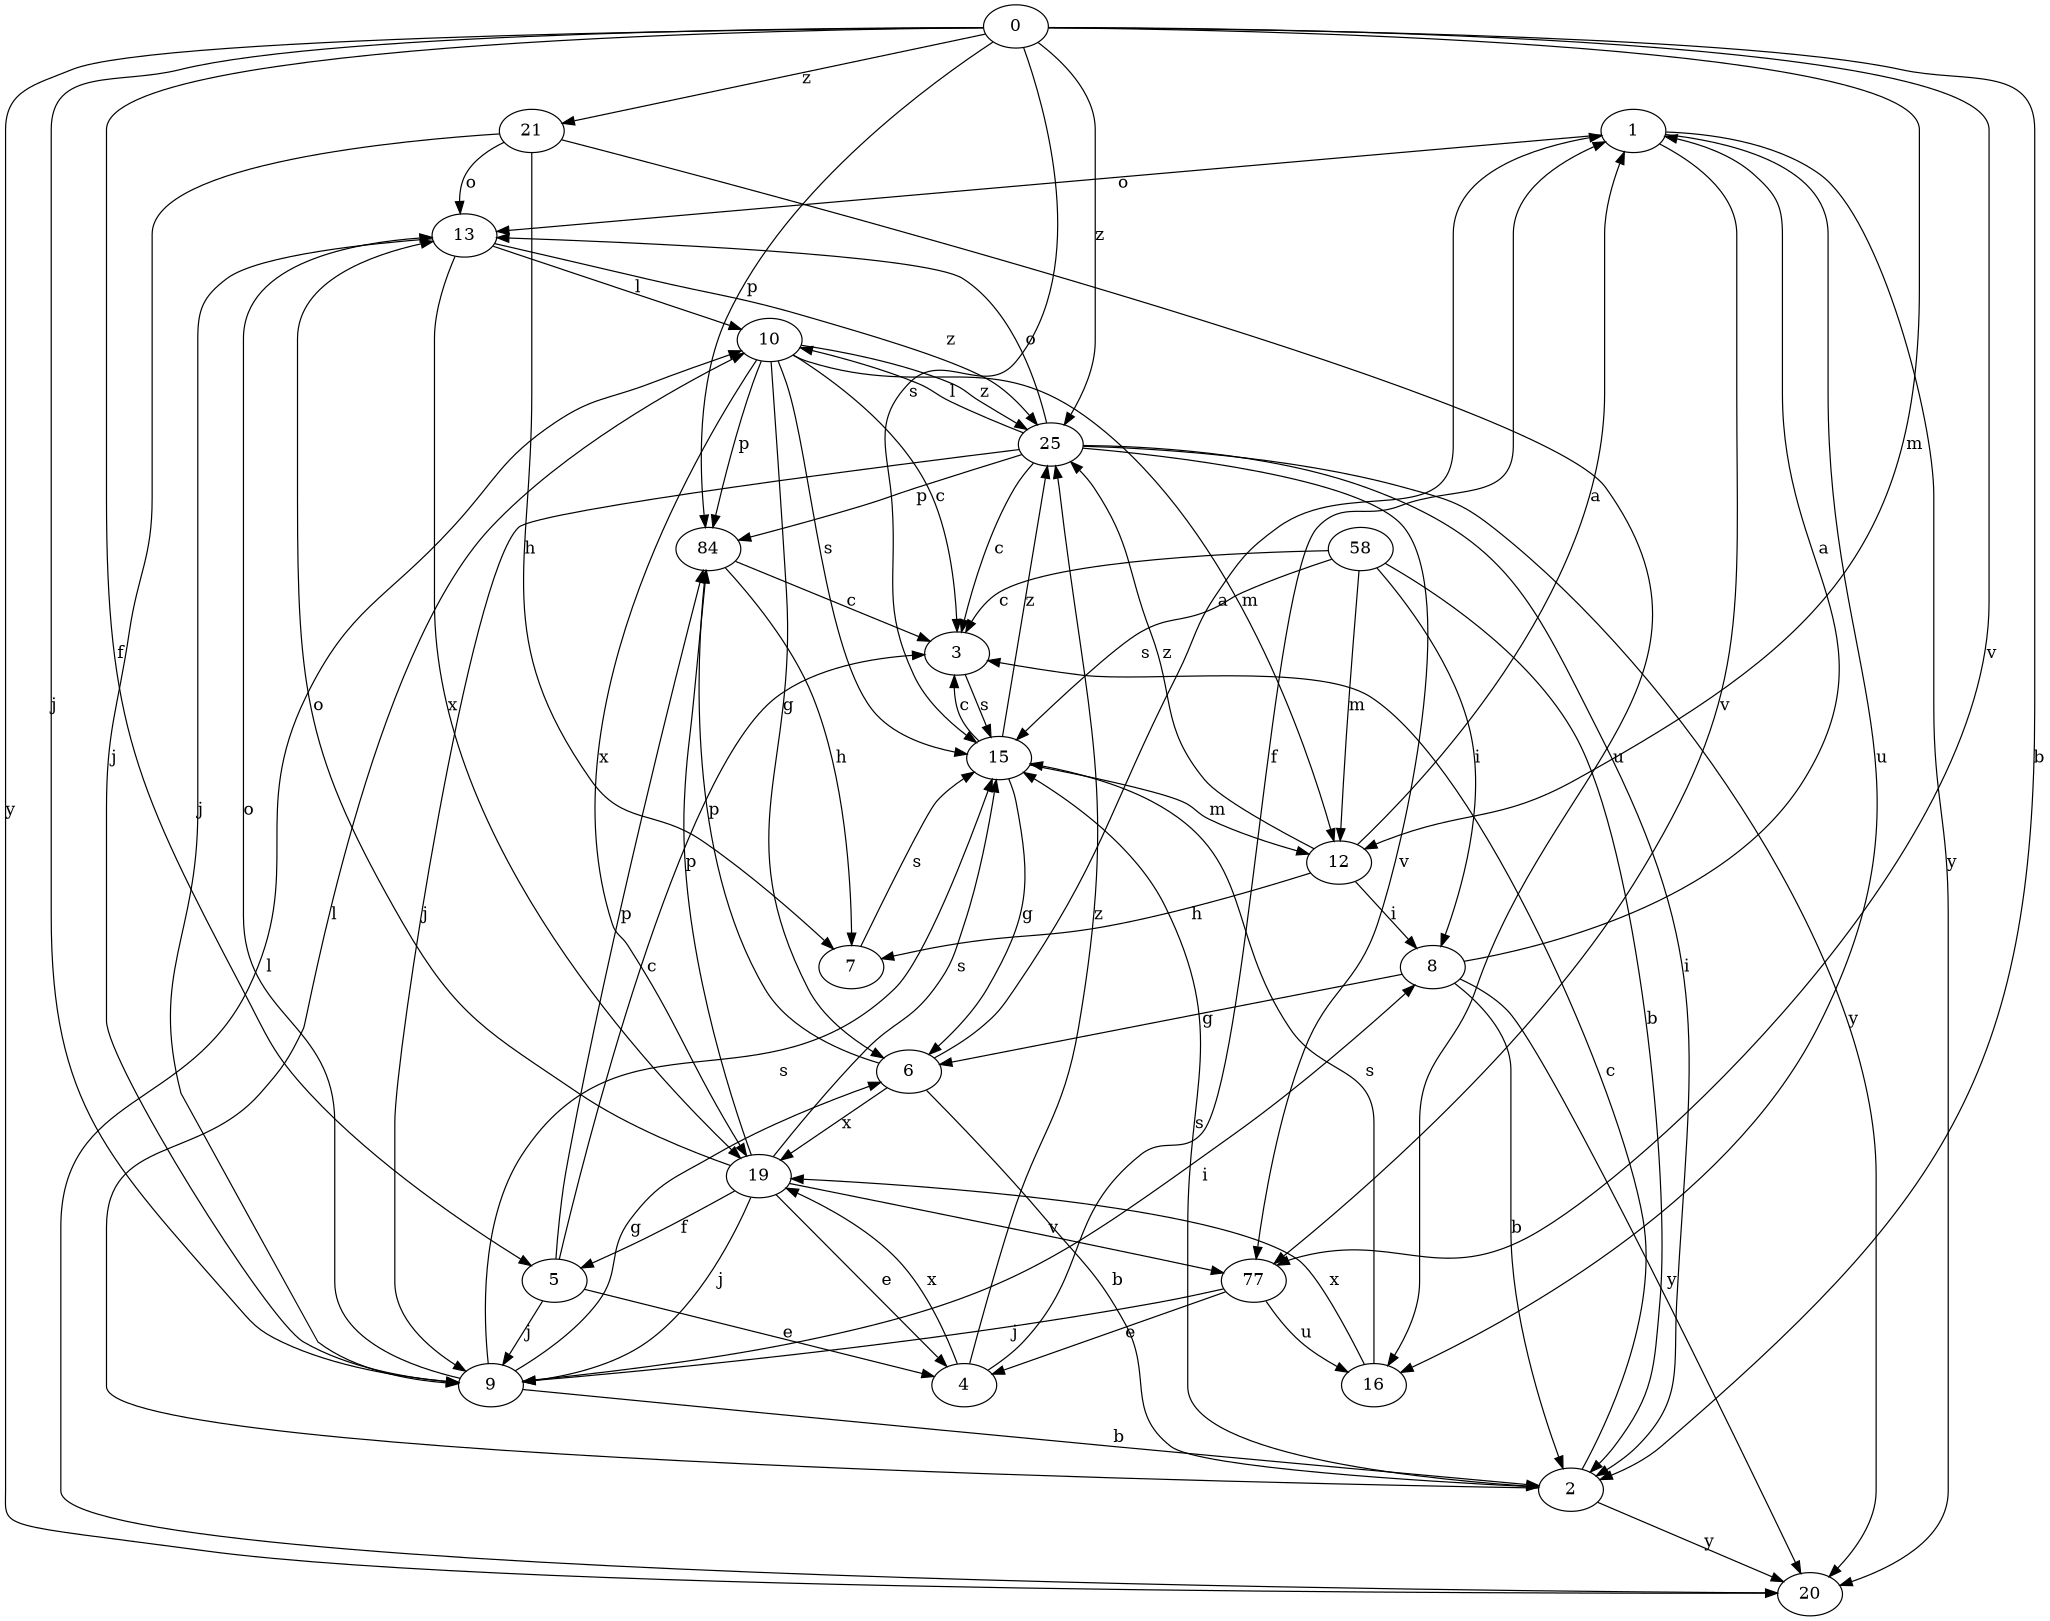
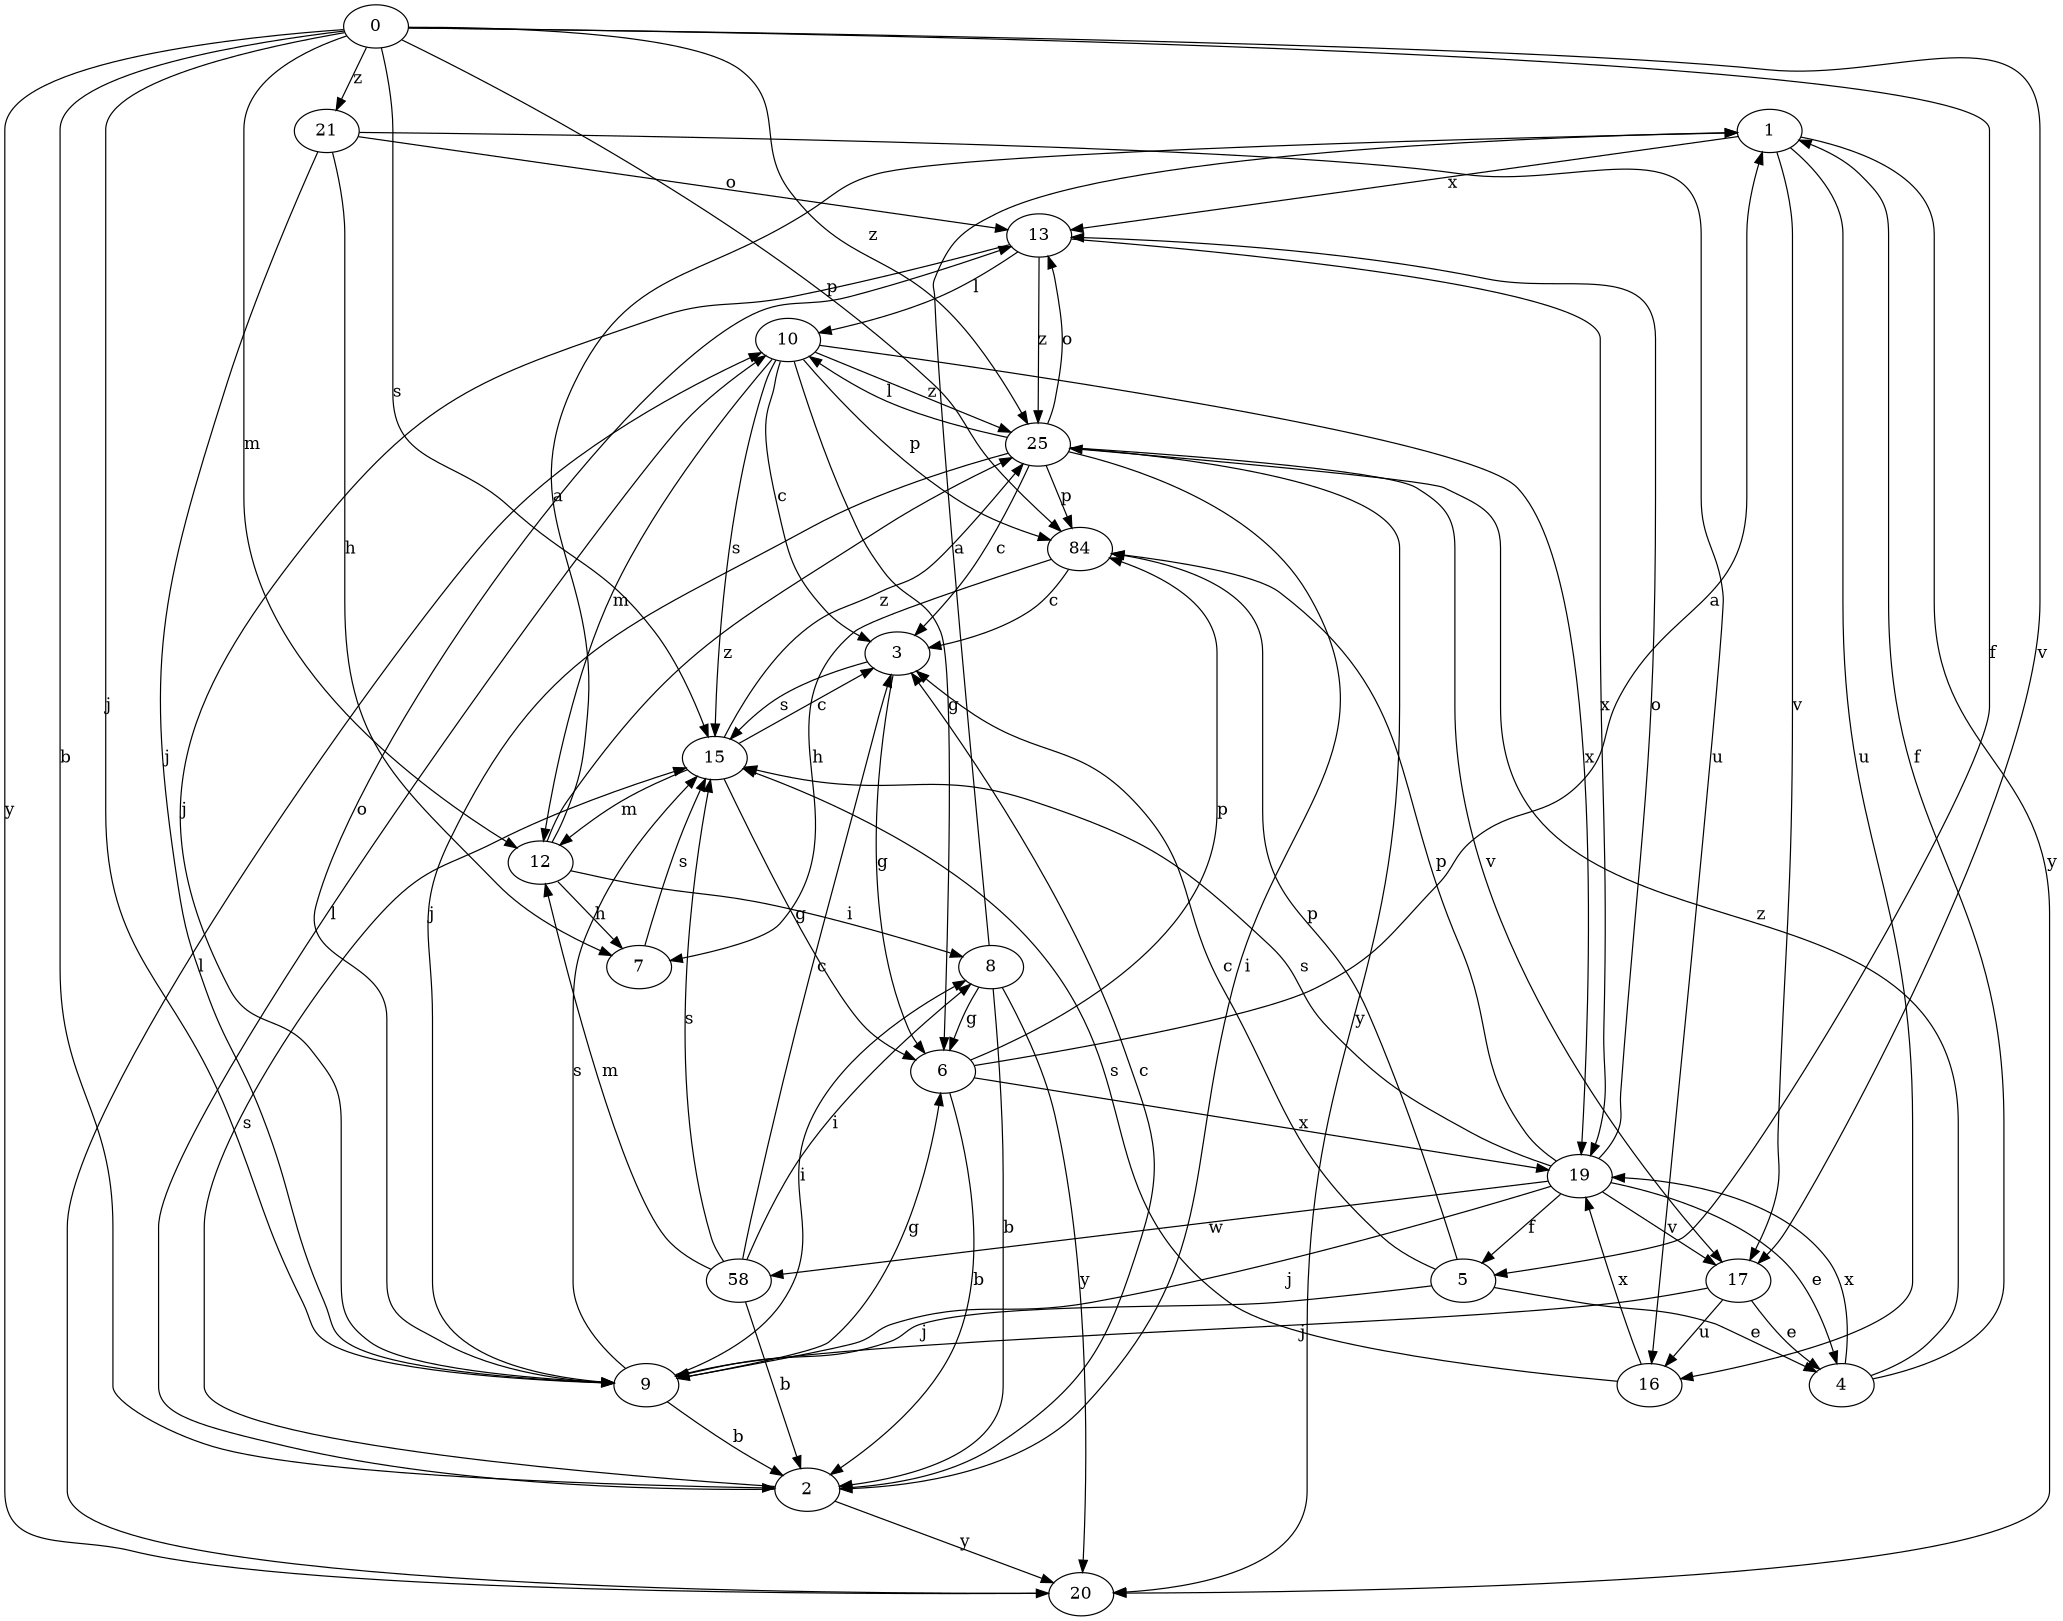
  strict digraph {
    1
    13
    16
-   17 [label=77]
+   17
    20
    10
    9
    25
    19
    15
    4
    2
    3
    6
    12
    n16 [label=84]
    0
    5
    21
    8
    7
    n22 [label=58]
-   1 -> 13 [label=o]
+   1 -> 13 [label=x]
    1 -> 16 [label=u]
    1 -> 17 [label=v]
    1 -> 20 [label=y]
    13 -> 10 [label=l]
    13 -> 9 [label=j]
    13 -> 25 [label=z]
    13 -> 19 [label=x]
    16 -> 19 [label=x]
    16 -> 15 [label=s]
    17 -> 16 [label=u]
    17 -> 9 [label=j]
    17 -> 4 [label=e]
    20 -> 10 [label=l]
    10 -> 25 [label=z]
    10 -> 19 [label=x]
    10 -> 15 [label=s]
    10 -> 3 [label=c]
    10 -> 6 [label=g]
    10 -> 12 [label=m]
    10 -> n16 [label=p]
    9 -> 13 [label=o]
    9 -> 15 [label=s]
    9 -> 2 [label=b]
    9 -> 6 [label=g]
    9 -> 8 [label=i]
    25 -> 13 [label=o]
    25 -> 17 [label=v]
    25 -> 20 [label=y]
    25 -> 10 [label=l]
    25 -> 9 [label=j]
    25 -> 2 [label=i]
    25 -> 3 [label=c]
    25 -> n16 [label=p]
    19 -> 13 [label=o]
    19 -> 17 [label=v]
    19 -> 9 [label=j]
    19 -> 15 [label=s]
    19 -> 4 [label=e]
    19 -> n16 [label=p]
    19 -> 5 [label=f]
+   19 -> n22 [label=w]
    15 -> 25 [label=z]
    15 -> 3 [label=c]
    15 -> 6 [label=g]
    15 -> 12 [label=m]
    4 -> 1 [label=f]
    4 -> 25 [label=z]
    4 -> 19 [label=x]
    2 -> 20 [label=y]
    2 -> 10 [label=l]
    2 -> 15 [label=s]
    2 -> 3 [label=c]
    3 -> 15 [label=s]
+   3 -> 6 [label=g]
    6 -> 1 [label=a]
    6 -> 19 [label=x]
    6 -> 2 [label=b]
    6 -> n16 [label=p]
    12 -> 1 [label=a]
    12 -> 25 [label=z]
    12 -> 8 [label=i]
    12 -> 7 [label=h]
    n16 -> 3 [label=c]
    n16 -> 7 [label=h]
    0 -> 17 [label=v]
    0 -> 20 [label=y]
    0 -> 9 [label=j]
    0 -> 25 [label=z]
    0 -> 15 [label=s]
    0 -> 2 [label=b]
    0 -> 12 [label=m]
    0 -> n16 [label=p]
    0 -> 5 [label=f]
    0 -> 21 [label=z]
    5 -> 9 [label=j]
    5 -> 4 [label=e]
    5 -> 3 [label=c]
    5 -> n16 [label=p]
    21 -> 13 [label=o]
    21 -> 16 [label=u]
    21 -> 9 [label=j]
    21 -> 7 [label=h]
    8 -> 1 [label=a]
    8 -> 20 [label=y]
    8 -> 2 [label=b]
    8 -> 6 [label=g]
    7 -> 15 [label=s]
    n22 -> 15 [label=s]
    n22 -> 2 [label=b]
    n22 -> 3 [label=c]
    n22 -> 12 [label=m]
    n22 -> 8 [label=i]
  }
